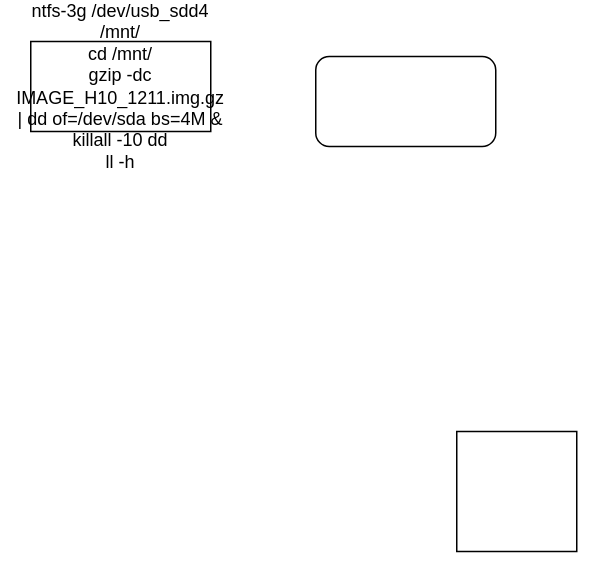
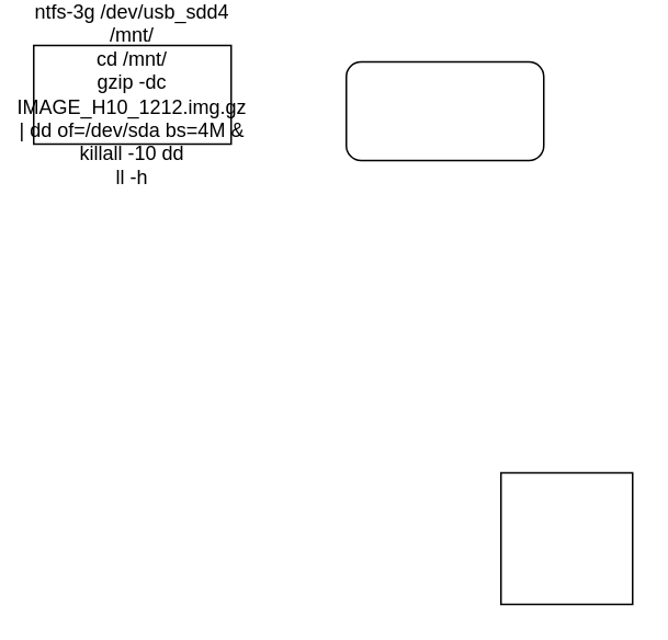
  <mxCell id="0" />
  <mxCell id="1" parent="0" />
- <mxCell id="2" value="&lt;div&gt;ntfs-3g /dev/usb_sdd4 /mnt/&lt;/div&gt;&lt;div&gt;cd /mnt/&lt;/div&gt;&lt;div&gt;gzip -dc IMAGE_H10_1211.img.gz | dd of=/dev/sda bs=4M &amp;amp;&lt;/div&gt;&lt;div&gt;killall -10 dd&lt;/div&gt;&lt;div&gt;ll -h&lt;/div&gt;" style="rounded=0;whiteSpace=wrap;html=1;" vertex="1" parent="1"><mxGeometry x="20" y="20" width="120" height="60" as="geometry" /></mxCell>
+ <mxCell id="2" value="&lt;div&gt;ntfs-3g /dev/usb_sdd4 /mnt/&lt;/div&gt;&lt;div&gt;cd /mnt/&lt;/div&gt;&lt;div&gt;gzip -dc IMAGE_H10_1212.img.gz | dd of=/dev/sda bs=4M &amp;amp;&lt;/div&gt;&lt;div&gt;killall -10 dd&lt;/div&gt;&lt;div&gt;ll -h&lt;/div&gt;" style="rounded=0;whiteSpace=wrap;html=1;" vertex="1" parent="1"><mxGeometry x="20" y="20" width="120" height="60" as="geometry" /></mxCell>
  <mxCell id="3" value="" style="rounded=1;whiteSpace=wrap;html=1;" vertex="1" parent="1"><mxGeometry x="210" y="30" width="120" height="60" as="geometry" /></mxCell>
  <mxCell id="4" value="" style="whiteSpace=wrap;html=1;aspect=fixed;" vertex="1" parent="1"><mxGeometry x="304" y="280" width="80" height="80" as="geometry" /></mxCell>
